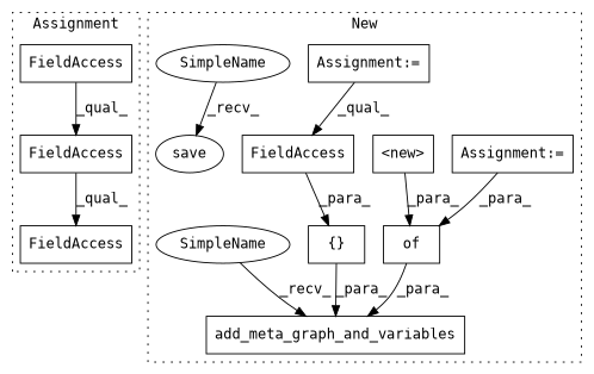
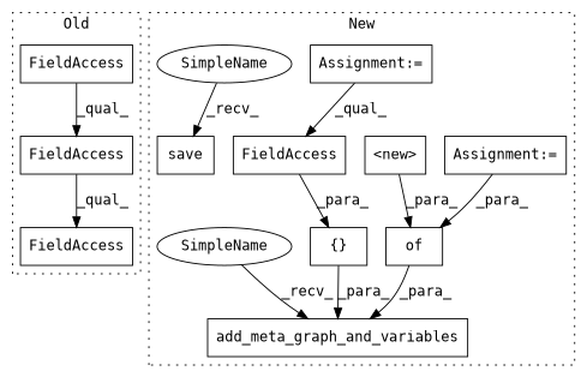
  digraph {
    fontname="DejaVu Sans Mono"
    node [a=22 fontname="DejaVu Sans Mono" l=7 s=2436 shape=box]
    edge [fontname="DejaVu Sans Mono"]
    n1 [l=55 label=FieldAccess]
    n2 [l=49 label=FieldAccess]
    n3 [l=37 label=FieldAccess]
    n4 [a=14 l=59 label="<new>" s=3147]
    n5 [a=32 l="29,1" label=add_meta_graph_and_variables s="3073,3217"]
    n6 [a=4 l="1,1" label="{}" s="3116,3138"]
    n7 [l=21 label=FieldAccess s=3117]
    n8 [a=32 l="3,1" label=of s="3144,3216"]
-   n9 [a=32 l=6 label=save s=3234 shape=ellipse]
+   n9 [a=32 l=6 label=save s=3234]
    n10 [a=7 l=13 label="Assignment:=" s=2717]
    n11 [a=7 l=1 label="Assignment:=" s=2907]
    n12 [a=42 label=SimpleName s=3065 shape=ellipse]
    n13 [a=42 label=SimpleName s=3226 shape=ellipse]
    subgraph cluster_1 {
-     label=Assignment
+     label=Old
      style=dotted
      n1
      n2
      n3
    }
    subgraph cluster_2 {
      label=New
      style=dotted
      n4
      n5
      n6
      n7
      n8
      n9
      n10
      n11
      n12
      n13
    }
    n2 -> n1 [label=_qual_]
    n3 -> n2 [label=_qual_]
    n4 -> n8 [label=_para_]
    n6 -> n5 [label=_para_]
    n7 -> n6 [label=_para_]
    n8 -> n5 [label=_para_]
    n10 -> n7 [label=_qual_]
    n11 -> n8 [label=_para_]
    n12 -> n5 [label=_recv_]
    n13 -> n9 [label=_recv_]
  }
